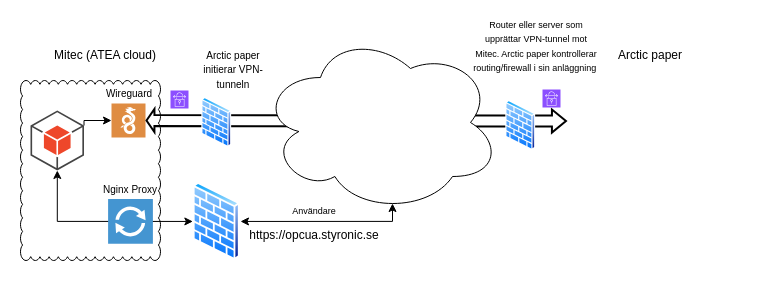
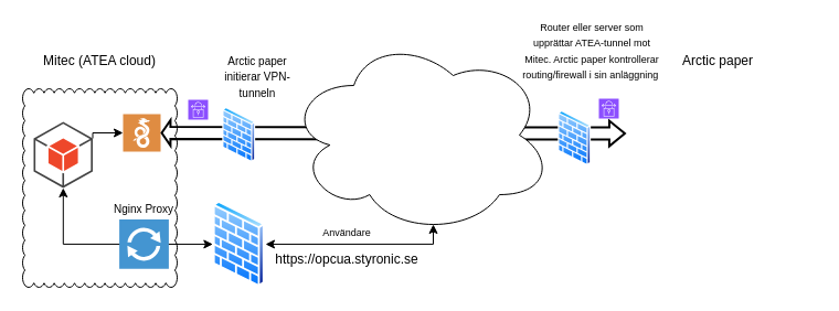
  <mxCell id="0" />
  <mxCell id="1" parent="0" />
  <mxCell id="2" value="" style="whiteSpace=wrap;html=1;shape=mxgraph.basic.cloud_rect" vertex="1" parent="1"><mxGeometry x="20" y="80" width="140" height="180" as="geometry" /></mxCell>
  <mxCell id="3" value="" style="sketch=0;pointerEvents=1;shadow=0;dashed=0;html=1;strokeColor=none;fillColor=#DF8C42;labelPosition=center;verticalLabelPosition=bottom;verticalAlign=top;align=center;outlineConnect=0;shape=mxgraph.veeam2.wireguard;" vertex="1" parent="1"><mxGeometry x="111" y="103" width="34" height="34" as="geometry" /></mxCell>
- <mxCell id="4" value="Mitec (ATEA cloud)" style="text;html=1;strokeColor=none;fillColor=none;align=center;verticalAlign=middle;whiteSpace=wrap;rounded=0;" vertex="1" parent="1"><mxGeometry x="50" y="40" width="110" height="30" as="geometry" /></mxCell>
+ <mxCell id="4" value="Mitec (ATEA cloud)" style="text;html=1;strokeColor=none;fillColor=none;align=center;verticalAlign=middle;whiteSpace=wrap;rounded=0;" vertex="1" parent="1"><mxGeometry x="35" y="40" width="110" height="30" as="geometry" /></mxCell>
  <mxCell id="5" style="edgeStyle=orthogonalEdgeStyle;rounded=0;orthogonalLoop=1;jettySize=auto;html=1;exitX=1;exitY=0.25;exitDx=0;exitDy=0;exitPerimeter=0;" edge="1" parent="1" source="6" target="3"><mxGeometry relative="1" as="geometry"><Array as="points"><mxPoint x="84" y="120" /></Array></mxGeometry></mxCell>
  <mxCell id="6" value="" style="outlineConnect=0;dashed=0;verticalLabelPosition=bottom;verticalAlign=top;align=center;html=1;shape=mxgraph.aws3.android;fillColor=#EE472A;gradientColor=none;" vertex="1" parent="1"><mxGeometry x="30" y="110" width="53.5" height="60" as="geometry" /></mxCell>
  <mxCell id="7" value="" style="shape=image;html=1;verticalAlign=top;verticalLabelPosition=bottom;labelBackgroundColor=#ffffff;imageAspect=0;aspect=fixed;image=https://cdn1.iconfinder.com/data/icons/2-building-line-filled/614/Factory-128.png" vertex="1" parent="1"><mxGeometry x="570" y="70" width="168" height="168" as="geometry" /></mxCell>
  <mxCell id="8" value="Arctic paper" style="text;html=1;strokeColor=none;fillColor=none;align=center;verticalAlign=middle;whiteSpace=wrap;rounded=0;" vertex="1" parent="1"><mxGeometry x="600" y="40" width="100" height="30" as="geometry" /></mxCell>
  <mxCell id="9" value="" style="sketch=0;points=[[0,0,0],[0.25,0,0],[0.5,0,0],[0.75,0,0],[1,0,0],[0,1,0],[0.25,1,0],[0.5,1,0],[0.75,1,0],[1,1,0],[0,0.25,0],[0,0.5,0],[0,0.75,0],[1,0.25,0],[1,0.5,0],[1,0.75,0]];outlineConnect=0;fontColor=#232F3E;fillColor=#8C4FFF;strokeColor=#ffffff;dashed=0;verticalLabelPosition=bottom;verticalAlign=top;align=center;html=1;fontSize=12;fontStyle=0;aspect=fixed;shape=mxgraph.aws4.resourceIcon;resIcon=mxgraph.aws4.site_to_site_vpn;" vertex="1" parent="1"><mxGeometry x="170" y="90" width="18" height="18" as="geometry" /></mxCell>
  <mxCell id="10" value="" style="shape=flexArrow;endArrow=classic;html=1;rounded=0;strokeWidth=2;endWidth=10;endSize=1.981;exitX=-0.021;exitY=0.301;exitDx=0;exitDy=0;exitPerimeter=0;startSize=4.011;startArrow=block;startWidth=10;" edge="1" parent="1" source="7" target="3"><mxGeometry width="50" height="50" relative="1" as="geometry"><mxPoint x="530" y="156.008" as="sourcePoint" /><mxPoint x="175.04" y="152" as="targetPoint" /></mxGeometry></mxCell>
  <mxCell id="11" style="edgeStyle=orthogonalEdgeStyle;rounded=0;orthogonalLoop=1;jettySize=auto;html=1;exitX=0.55;exitY=0.95;exitDx=0;exitDy=0;exitPerimeter=0;entryX=1;entryY=0.5;entryDx=0;entryDy=0;startArrow=classic;startFill=1;" edge="1" parent="1" source="12" target="14"><mxGeometry relative="1" as="geometry"><Array as="points"><mxPoint x="392" y="220" /><mxPoint x="240" y="220" /></Array></mxGeometry></mxCell>
  <mxCell id="12" value="" style="ellipse;shape=cloud;whiteSpace=wrap;html=1;" vertex="1" parent="1"><mxGeometry x="260" y="32" width="240" height="180" as="geometry" /></mxCell>
  <mxCell id="13" value="" style="sketch=0;points=[[0,0,0],[0.25,0,0],[0.5,0,0],[0.75,0,0],[1,0,0],[0,1,0],[0.25,1,0],[0.5,1,0],[0.75,1,0],[1,1,0],[0,0.25,0],[0,0.5,0],[0,0.75,0],[1,0.25,0],[1,0.5,0],[1,0.75,0]];outlineConnect=0;fontColor=#232F3E;fillColor=#8C4FFF;strokeColor=#ffffff;dashed=0;verticalLabelPosition=bottom;verticalAlign=top;align=center;html=1;fontSize=12;fontStyle=0;aspect=fixed;shape=mxgraph.aws4.resourceIcon;resIcon=mxgraph.aws4.site_to_site_vpn;" vertex="1" parent="1"><mxGeometry x="542" y="89" width="18" height="18" as="geometry" /></mxCell>
  <mxCell id="14" value="" style="image;aspect=fixed;perimeter=ellipsePerimeter;html=1;align=center;shadow=0;dashed=0;spacingTop=3;image=img/lib/active_directory/firewall.svg;" vertex="1" parent="1"><mxGeometry x="192.35" y="181.89" width="47.65" height="78.11" as="geometry" /></mxCell>
  <mxCell id="15" style="edgeStyle=orthogonalEdgeStyle;rounded=0;orthogonalLoop=1;jettySize=auto;html=1;exitX=0;exitY=0.5;exitDx=0;exitDy=0;startArrow=classic;startFill=1;" edge="1" parent="1" source="14" target="6"><mxGeometry relative="1" as="geometry" /></mxCell>
  <mxCell id="16" value="" style="image;aspect=fixed;perimeter=ellipsePerimeter;html=1;align=center;shadow=0;dashed=0;spacingTop=3;image=img/lib/active_directory/firewall.svg;" vertex="1" parent="1"><mxGeometry x="201" y="97" width="30.5" height="50" as="geometry" /></mxCell>
  <mxCell id="17" value="&lt;font size=&quot;1&quot;&gt;Arctic paper initierar&amp;nbsp;VPN-tunneln&lt;/font&gt;" style="text;html=1;strokeColor=none;fillColor=none;align=center;verticalAlign=middle;whiteSpace=wrap;rounded=0;" vertex="1" parent="1"><mxGeometry x="186" y="40" width="94" height="57" as="geometry" /></mxCell>
  <mxCell id="18" value="https://opcua.styronic.se" style="text;html=1;strokeColor=none;fillColor=none;align=center;verticalAlign=middle;whiteSpace=wrap;rounded=0;" vertex="1" parent="1"><mxGeometry x="284" y="220" width="60" height="30" as="geometry" /></mxCell>
- <mxCell id="19" value="&lt;font style=&quot;font-size: 9px;&quot;&gt;Router eller server som upprättar VPN-tunnel mot Mitec. Arctic paper kontrollerar routing/firewall i sin anläggning&amp;nbsp;&lt;/font&gt;" style="text;html=1;strokeColor=none;fillColor=none;align=center;verticalAlign=middle;whiteSpace=wrap;rounded=0;" vertex="1" parent="1"><mxGeometry x="472" y="20" width="128" height="50" as="geometry" /></mxCell>
+ <mxCell id="19" value="&lt;font style=&quot;font-size: 9px;&quot;&gt;Router eller server som upprättar ATEA-tunnel mot Mitec. Arctic paper kontrollerar routing/firewall i sin anläggning&amp;nbsp;&lt;/font&gt;" style="text;html=1;strokeColor=none;fillColor=none;align=center;verticalAlign=middle;whiteSpace=wrap;rounded=0;" vertex="1" parent="1"><mxGeometry x="472" y="20" width="128" height="50" as="geometry" /></mxCell>
  <mxCell id="20" value="" style="image;aspect=fixed;perimeter=ellipsePerimeter;html=1;align=center;shadow=0;dashed=0;spacingTop=3;image=img/lib/active_directory/firewall.svg;" vertex="1" parent="1"><mxGeometry x="505" y="100" width="30.5" height="50" as="geometry" /></mxCell>
  <mxCell id="21" value="&lt;font style=&quot;font-size: 9px;&quot;&gt;Användare&lt;/font&gt;" style="text;html=1;strokeColor=none;fillColor=none;align=center;verticalAlign=middle;whiteSpace=wrap;rounded=0;" vertex="1" parent="1"><mxGeometry x="291" y="200" width="46" height="20" as="geometry" /></mxCell>
  <mxCell id="22" value="" style="pointerEvents=1;shadow=0;dashed=0;html=1;strokeColor=none;fillColor=#4495D1;labelPosition=center;verticalLabelPosition=bottom;verticalAlign=top;align=center;outlineConnect=0;shape=mxgraph.veeam.2d.proxy;" vertex="1" parent="1"><mxGeometry x="107.6" y="198.55" width="44.8" height="44.8" as="geometry" /></mxCell>
  <mxCell id="23" value="&lt;font style=&quot;font-size: 10px;&quot;&gt;Nginx Proxy&lt;/font&gt;" style="text;html=1;strokeColor=none;fillColor=none;align=center;verticalAlign=middle;whiteSpace=wrap;rounded=0;" vertex="1" parent="1"><mxGeometry x="100" y="178.55" width="60" height="20" as="geometry" /></mxCell>
- <mxCell id="24" value="&lt;font style=&quot;font-size: 10px;&quot;&gt;Wireguard&lt;/font&gt;" style="text;html=1;strokeColor=none;fillColor=none;align=center;verticalAlign=middle;whiteSpace=wrap;rounded=0;" vertex="1" parent="1"><mxGeometry x="100" y="83" width="58" height="20" as="geometry" /></mxCell>
